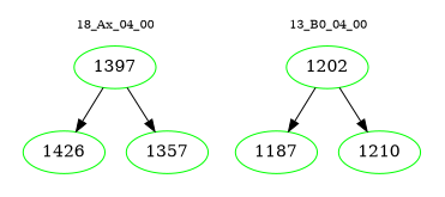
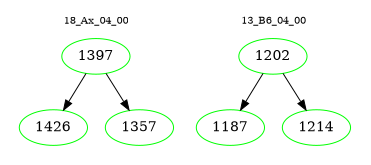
  digraph {
    node [color=green]
    edge [color=black]
    n1 [label=1397]
    n2 [label=1426]
    n3 [label=1357]
    n4 [label=1202]
    n5 [label=1187]
-   n6 [label=1210]
+   n6 [label=1214]
    subgraph cluster_1 {
      color=white
      fontsize=10
      label="18_Ax_04_00"
      n1
      n2
      n3
    }
    subgraph cluster_2 {
      color=white
      fontsize=10
-     label="13_B0_04_00"
+     label="13_B6_04_00"
      n4
      n5
      n6
    }
    n1 -> n2
    n1 -> n3
    n4 -> n5
    n4 -> n6
  }
